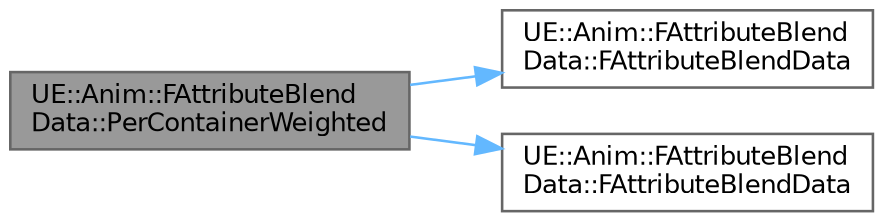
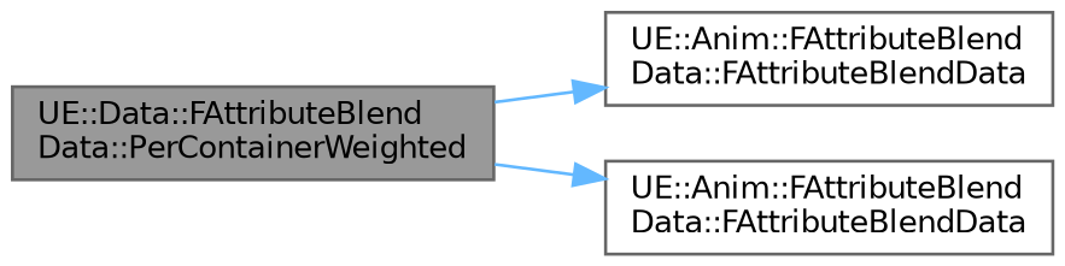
  digraph {
    rankdir=LR
    node [color=grey40 fillcolor=white fontname=Helvetica fontsize=10 shape=box style=filled]
    edge [color=steelblue1 fontname=Helvetica fontsize=10 labelfontname=Helvetica labelfontsize=10 style=solid]
-   n1 [color=gray40 fillcolor=grey60 fontcolor=black height=0.2 label="UE::Anim::FAttributeBlend\lData::PerContainerWeighted" width=0.4]
+   n1 [color=gray40 fillcolor=grey60 fontcolor=black height=0.2 label="UE::Data::FAttributeBlend\lData::PerContainerWeighted" width=0.4]
    n2 [height=0.2 label="UE::Anim::FAttributeBlend\lData::FAttributeBlendData" width=0.4]
    n3 [height=0.2 label="UE::Anim::FAttributeBlend\lData::FAttributeBlendData" width=0.4]
    n1 -> n2
    n1 -> n3
  }
